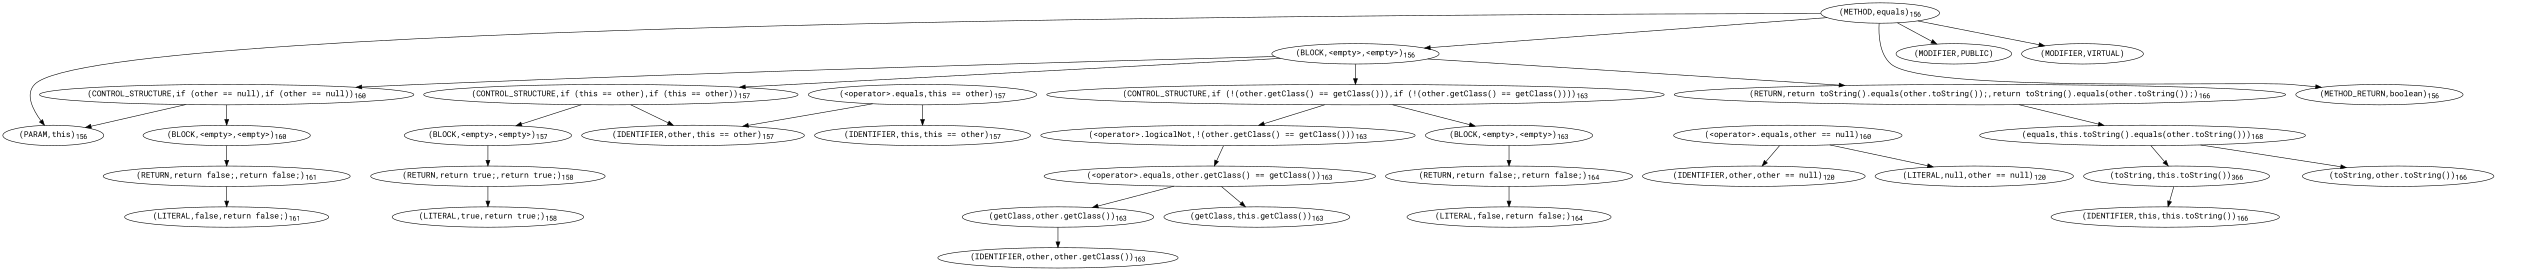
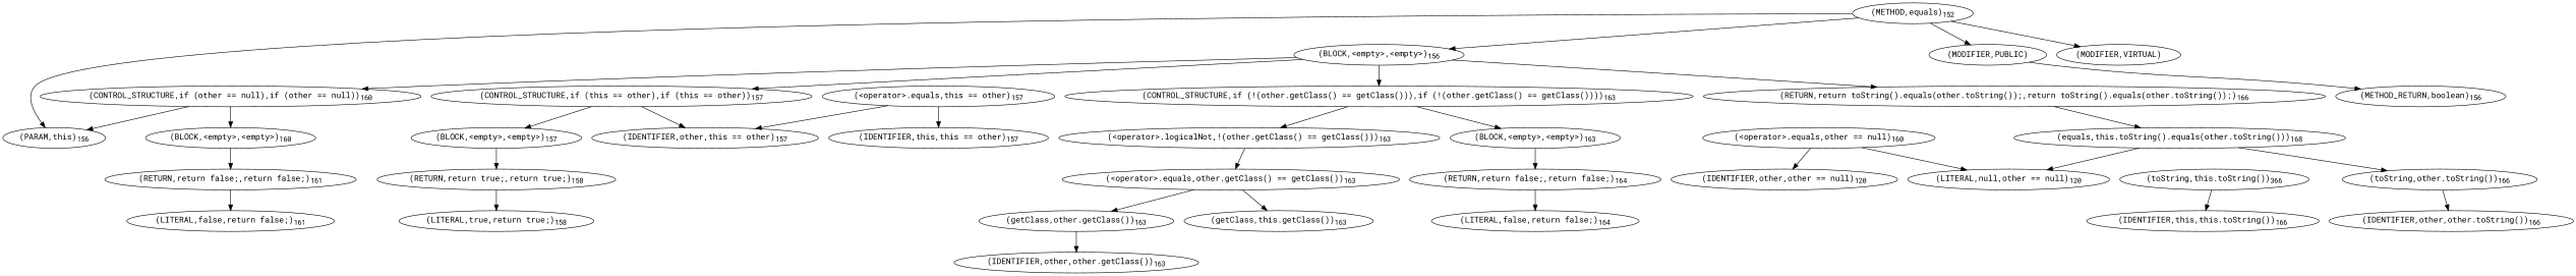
  digraph {
    fontname="Roboto Mono"
    node [fontname="Roboto Mono"]
    edge [fontname="Roboto Mono"]
-   n1 [label=<(METHOD,equals)<SUB>156</SUB>>]
+   n1 [label=<(METHOD,equals)<SUB>152</SUB>>]
    n2 [label=<(PARAM,this)<SUB>156</SUB>>]
    n3 [label=<(BLOCK,&lt;empty&gt;,&lt;empty&gt;)<SUB>156</SUB>>]
    n4 [label=<(MODIFIER,PUBLIC)>]
    n5 [label=<(MODIFIER,VIRTUAL)>]
    n6 [label=<(METHOD_RETURN,boolean)<SUB>156</SUB>>]
    n7 [label=<(CONTROL_STRUCTURE,if (this == other),if (this == other))<SUB>157</SUB>>]
    n8 [label=<(CONTROL_STRUCTURE,if (other == null),if (other == null))<SUB>160</SUB>>]
    n9 [label=<(CONTROL_STRUCTURE,if (!(other.getClass() == getClass())),if (!(other.getClass() == getClass())))<SUB>163</SUB>>]
    n10 [label=<(RETURN,return toString().equals(other.toString());,return toString().equals(other.toString());)<SUB>166</SUB>>]
    n11 [label=<(BLOCK,&lt;empty&gt;,&lt;empty&gt;)<SUB>157</SUB>>]
    n12 [label=<(IDENTIFIER,other,this == other)<SUB>157</SUB>>]
    n13 [label=<(BLOCK,&lt;empty&gt;,&lt;empty&gt;)<SUB>160</SUB>>]
    n14 [label=<(&lt;operator&gt;.logicalNot,!(other.getClass() == getClass()))<SUB>163</SUB>>]
    n15 [label=<(BLOCK,&lt;empty&gt;,&lt;empty&gt;)<SUB>163</SUB>>]
    n16 [label=<(equals,this.toString().equals(other.toString()))<SUB>168</SUB>>]
    n17 [label=<(&lt;operator&gt;.equals,this == other)<SUB>157</SUB>>]
    n18 [label=<(IDENTIFIER,this,this == other)<SUB>157</SUB>>]
    n19 [label=<(RETURN,return true;,return true;)<SUB>158</SUB>>]
    n20 [label=<(LITERAL,true,return true;)<SUB>158</SUB>>]
    n21 [label=<(&lt;operator&gt;.equals,other == null)<SUB>160</SUB>>]
    n22 [label=<(IDENTIFIER,other,other == null)<SUB>120</SUB>>]
    n23 [label=<(LITERAL,null,other == null)<SUB>120</SUB>>]
    n24 [label=<(RETURN,return false;,return false;)<SUB>161</SUB>>]
    n25 [label=<(LITERAL,false,return false;)<SUB>161</SUB>>]
    n26 [label=<(&lt;operator&gt;.equals,other.getClass() == getClass())<SUB>163</SUB>>]
    n27 [label=<(RETURN,return false;,return false;)<SUB>164</SUB>>]
    n28 [label=<(getClass,other.getClass())<SUB>163</SUB>>]
    n29 [label=<(getClass,this.getClass())<SUB>163</SUB>>]
    n30 [label=<(IDENTIFIER,other,other.getClass())<SUB>163</SUB>>]
    n31 [label=<(LITERAL,false,return false;)<SUB>164</SUB>>]
    n32 [label=<(toString,this.toString())<SUB>366</SUB>>]
    n33 [label=<(toString,other.toString())<SUB>166</SUB>>]
    n34 [label=<(IDENTIFIER,this,this.toString())<SUB>166</SUB>>]
+   n35 [label=<(IDENTIFIER,other,other.toString())<SUB>166</SUB>>]
    n1 -> n2
    n1 -> n3
    n1 -> n4
    n1 -> n5
-   n1 -> n6
+   n4 -> n6
    n3 -> n7
    n3 -> n8
    n3 -> n9
    n3 -> n10
    n7 -> n11
    n7 -> n12
    n8 -> n2
    n8 -> n13
    n9 -> n14
    n9 -> n15
    n10 -> n16
    n11 -> n19
    n13 -> n24
    n14 -> n26
    n15 -> n27
-   n16 -> n32
+   n16 -> n23
    n16 -> n33
    n17 -> n12
    n17 -> n18
    n19 -> n20
    n21 -> n22
    n21 -> n23
    n24 -> n25
    n26 -> n28
    n26 -> n29
    n27 -> n31
    n28 -> n30
    n32 -> n34
+   n33 -> n35
  }
